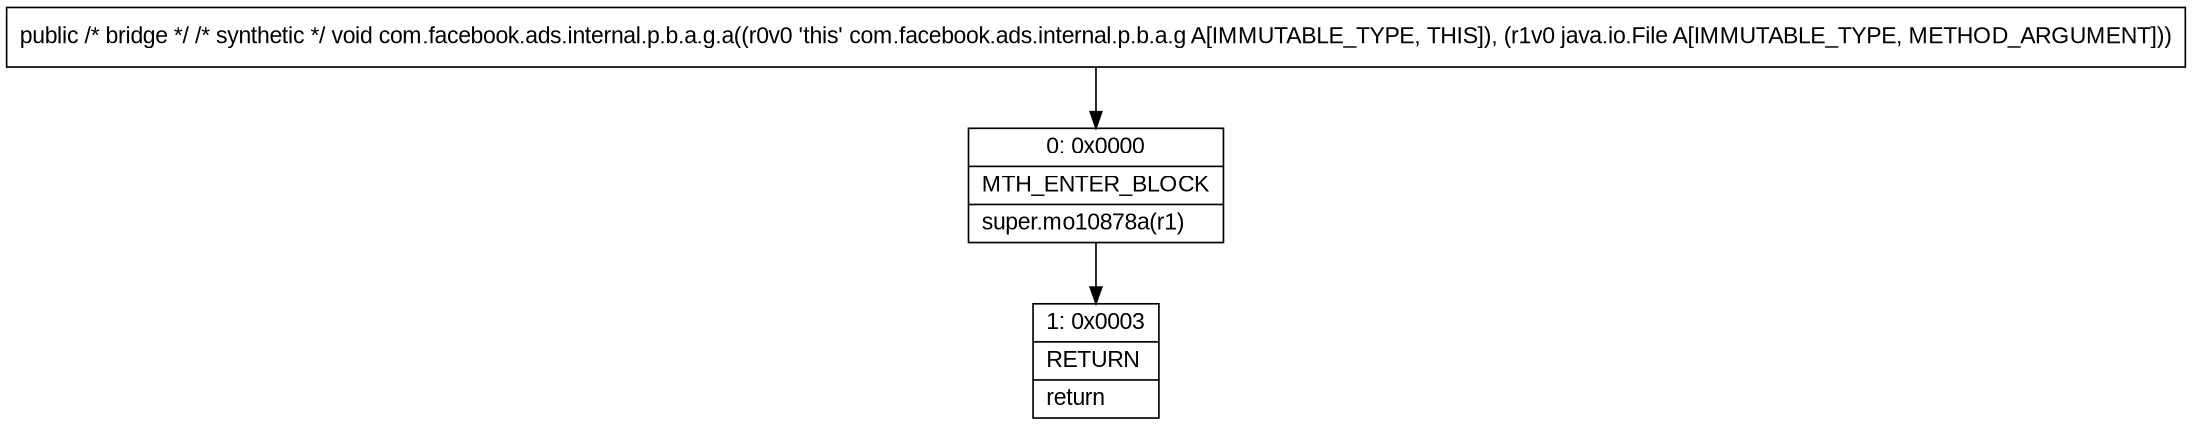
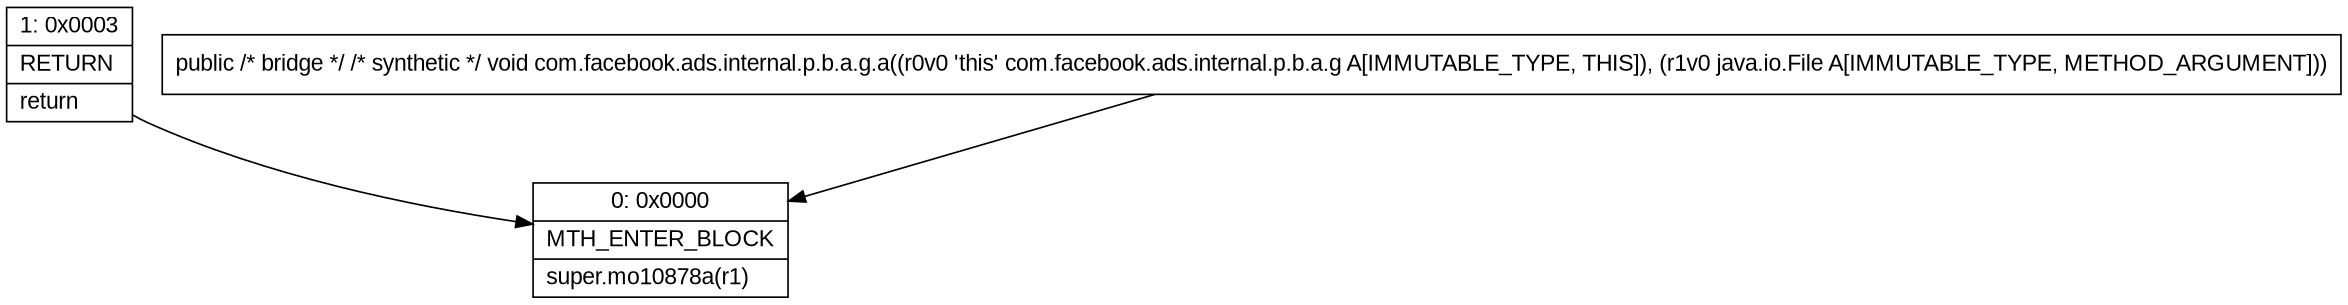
  digraph {
    fontname="Liberation Sans"
    node [shape=record fontname="Liberation Sans"]
    edge [fontname="Liberation Sans"]
    n1 [label="{0\:\ 0x0000|MTH_ENTER_BLOCK\l|super.mo10878a(r1)\l}"]
    n2 [label="{1\:\ 0x0003|RETURN\l|return\l}"]
    n3 [label="{public \/* bridge *\/ \/* synthetic *\/ void com.facebook.ads.internal.p.b.a.g.a((r0v0 'this' com.facebook.ads.internal.p.b.a.g A[IMMUTABLE_TYPE, THIS]), (r1v0 java.io.File A[IMMUTABLE_TYPE, METHOD_ARGUMENT])) }"]
-   n1 -> n2
+   n2 -> n1
    n3 -> n1
  }
